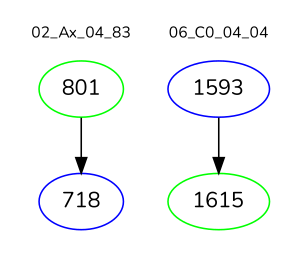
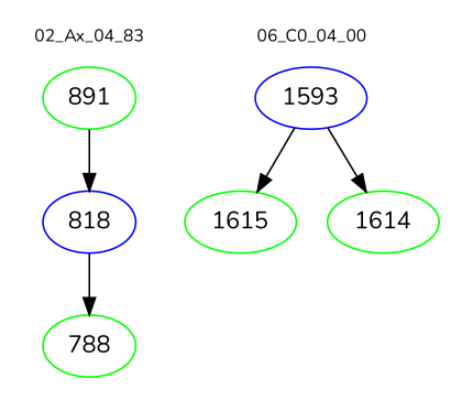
  digraph {
    fontname=Nunito
    node [color=green fontname=Nunito]
    edge [color=black fontname=Nunito]
-   n1 [label=801]
-   n2 [color=blue label=718]
+   n1 [label=891]
+   n2 [color=blue label=818]
+   n3 [label=788]
    n4 [label=1615]
    n5 [color=blue label=1593]
+   n6 [label=1614]
    subgraph cluster_1 {
      color=white
      fontsize=10
      label="02_Ax_04_83"
      n1
      n2
+     n3
    }
    subgraph cluster_2 {
      color=white
      fontsize=10
-     label="06_C0_04_04"
+     label="06_C0_04_00"
      n4
      n5
+     n6
    }
    n1 -> n2
+   n2 -> n3
    n5 -> n4
+   n5 -> n6
  }
